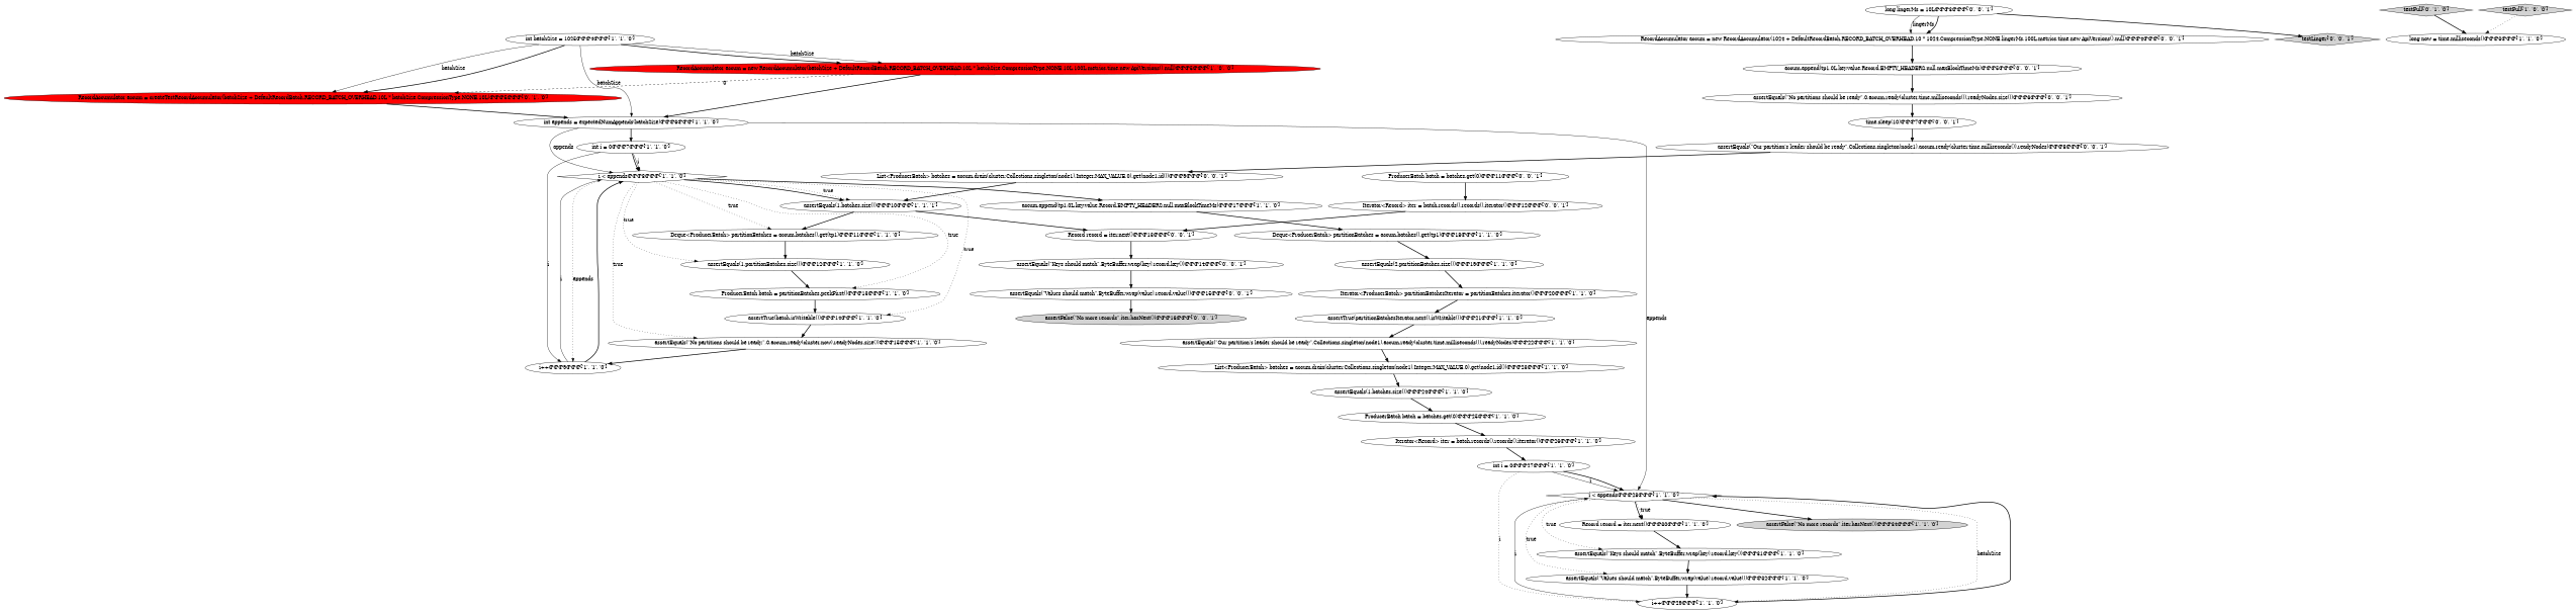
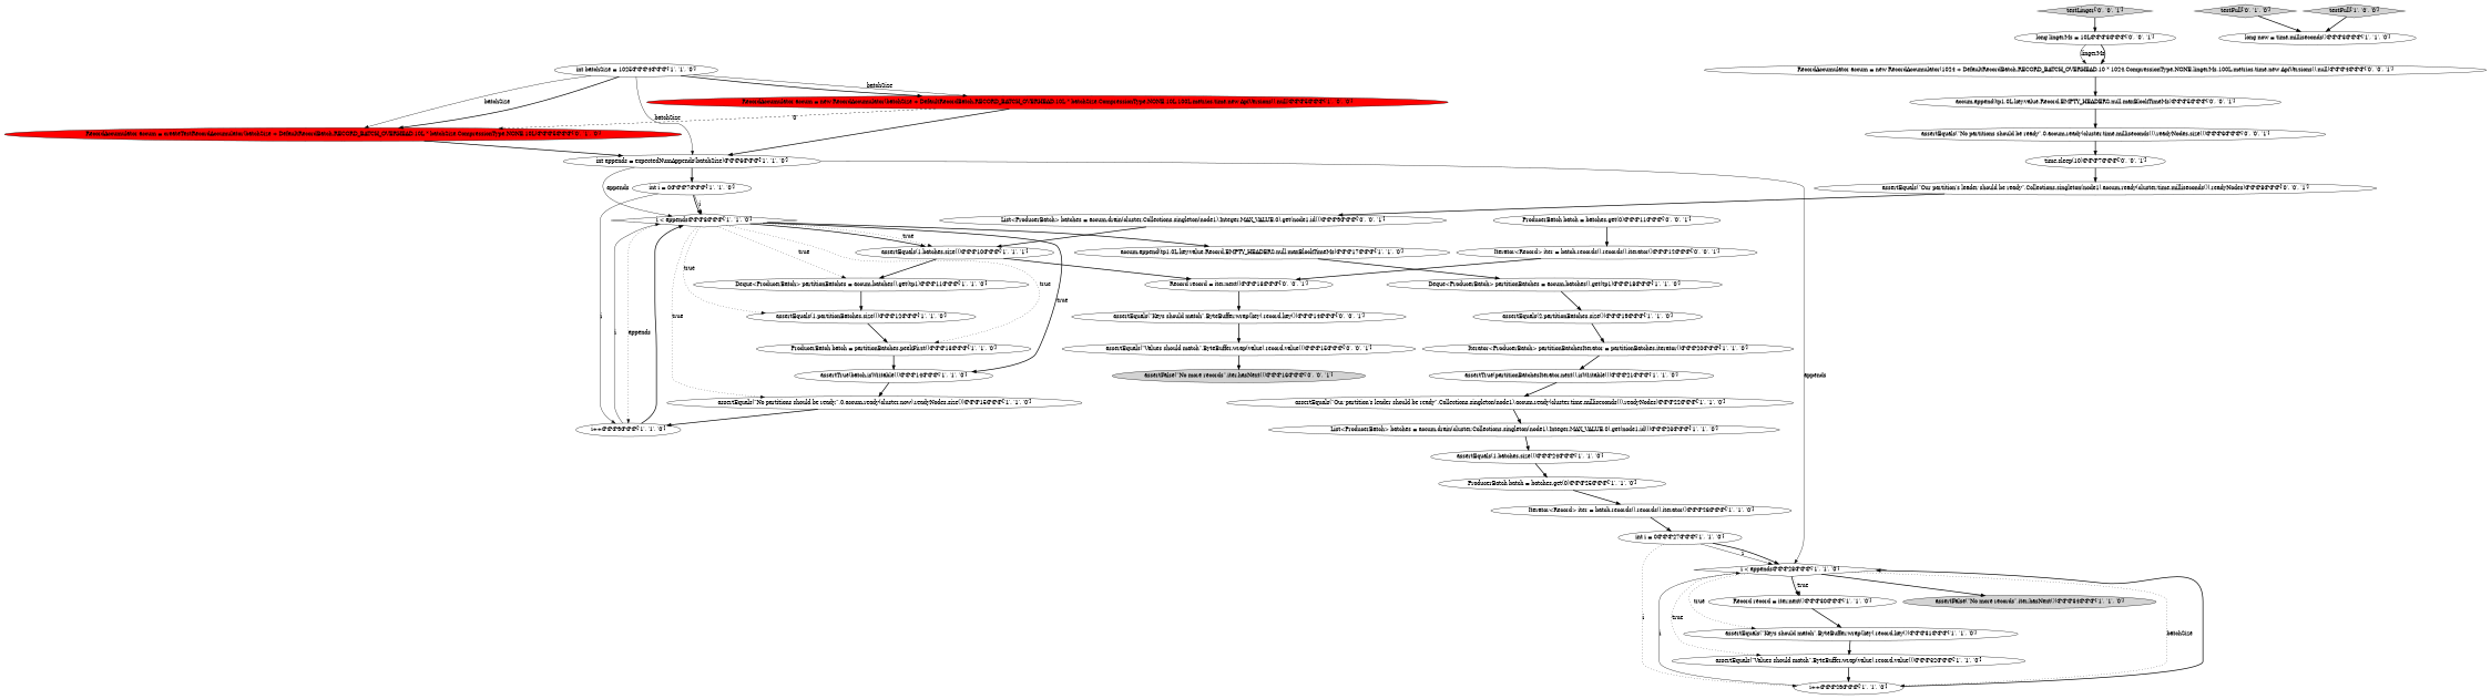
  digraph {
    node [fillcolor=white shape=ellipse style=filled]
    edge [style=bold]
    n1 [label="Iterator<ProducerBatch> partitionBatchesIterator = partitionBatches.iterator()@@@20@@@['1', '1', '0']"]
    n2 [label="assertTrue(partitionBatchesIterator.next().isWritable())@@@21@@@['1', '1', '0']"]
    n3 [label="assertEquals(\"Our partition's leader should be ready\",Collections.singleton(node1),accum.ready(cluster,time.milliseconds()).readyNodes)@@@22@@@['1', '1', '0']"]
    n4 [label="int i = 0@@@27@@@['1', '1', '0']"]
    n5 [label="i < appends@@@28@@@['1', '1', '0']" shape=diamond]
    n6 [label="i++@@@29@@@['1', '1', '0']"]
    n7 [label="assertEquals(\"Values should match\",ByteBuffer.wrap(value),record.value())@@@32@@@['1', '1', '0']"]
    n8 [fillcolor=lightgray label="assertFalse(\"No more records\",iter.hasNext())@@@34@@@['1', '1', '0']"]
    n9 [label="assertEquals(\"Keys should match\",ByteBuffer.wrap(key),record.key())@@@31@@@['1', '1', '0']"]
    n10 [label="Record record = iter.next()@@@30@@@['1', '1', '0']"]
    n11 [label="RecordAccumulator accum = new RecordAccumulator(1024 + DefaultRecordBatch.RECORD_BATCH_OVERHEAD,10 * 1024,CompressionType.NONE,lingerMs,100L,metrics,time,new ApiVersions(),null)@@@4@@@['0', '0', '1']"]
    n12 [label="accum.append(tp1,0L,key,value,Record.EMPTY_HEADERS,null,maxBlockTimeMs)@@@5@@@['0', '0', '1']"]
    n13 [label="assertEquals(\"No partitions should be ready\",0,accum.ready(cluster,time.milliseconds()).readyNodes.size())@@@6@@@['0', '0', '1']"]
    n14 [fillcolor=red label="RecordAccumulator accum = new RecordAccumulator(batchSize + DefaultRecordBatch.RECORD_BATCH_OVERHEAD,10L * batchSize,CompressionType.NONE,10L,100L,metrics,time,new ApiVersions(),null)@@@5@@@['1', '0', '0']"]
    n15 [fillcolor=red label="RecordAccumulator accum = createTestRecordAccumulator(batchSize + DefaultRecordBatch.RECORD_BATCH_OVERHEAD,10L * batchSize,CompressionType.NONE,10L)@@@5@@@['0', '1', '0']"]
    n16 [label="int appends = expectedNumAppends(batchSize)@@@6@@@['1', '1', '0']"]
    n17 [label="i < appends@@@8@@@['1', '1', '0']" shape=diamond]
    n18 [label="int i = 0@@@7@@@['1', '1', '0']"]
    n19 [label="Deque<ProducerBatch> partitionBatches = accum.batches().get(tp1)@@@11@@@['1', '1', '0']"]
    n20 [label="assertEquals(1,partitionBatches.size())@@@12@@@['1', '1', '0']"]
    n21 [label="ProducerBatch batch = partitionBatches.peekFirst()@@@13@@@['1', '1', '0']"]
    n22 [label="List<ProducerBatch> batches = accum.drain(cluster,Collections.singleton(node1),Integer.MAX_VALUE,0).get(node1.id())@@@23@@@['1', '1', '0']"]
    n23 [label="assertEquals(2,partitionBatches.size())@@@19@@@['1', '1', '0']"]
    n24 [label="Iterator<Record> iter = batch.records().records().iterator()@@@26@@@['1', '1', '0']"]
    n25 [label="assertEquals(\"Keys should match\",ByteBuffer.wrap(key),record.key())@@@14@@@['0', '0', '1']"]
    n26 [label="assertEquals(\"Values should match\",ByteBuffer.wrap(value),record.value())@@@15@@@['0', '0', '1']"]
    n27 [fillcolor=lightgray label="assertFalse(\"No more records\",iter.hasNext())@@@16@@@['0', '0', '1']"]
    n28 [label="int batchSize = 1025@@@4@@@['1', '1', '0']"]
    n29 [label="assertTrue(batch.isWritable())@@@14@@@['1', '1', '0']"]
    n30 [label="Iterator<Record> iter = batch.records().records().iterator()@@@12@@@['0', '0', '1']"]
    n31 [label="Record record = iter.next()@@@13@@@['0', '0', '1']"]
    n32 [label="assertEquals(1,batches.size())@@@10@@@['1', '1', '1']"]
    n33 [label="ProducerBatch batch = batches.get(0)@@@11@@@['0', '0', '1']"]
    n34 [fillcolor=lightgray label="testLinger['0', '0', '1']" shape=diamond]
    n35 [label="long lingerMs = 10L@@@3@@@['0', '0', '1']"]
    n36 [fillcolor=lightgray label="testFull['0', '1', '0']" shape=diamond]
    n37 [label="long now = time.milliseconds()@@@3@@@['1', '1', '0']"]
    n38 [label="i++@@@9@@@['1', '1', '0']"]
    n39 [label="assertEquals(\"No partitions should be ready.\",0,accum.ready(cluster,now).readyNodes.size())@@@15@@@['1', '1', '0']"]
    n40 [label="accum.append(tp1,0L,key,value,Record.EMPTY_HEADERS,null,maxBlockTimeMs)@@@17@@@['1', '1', '0']"]
    n41 [label="assertEquals(\"Our partition's leader should be ready\",Collections.singleton(node1),accum.ready(cluster,time.milliseconds()).readyNodes)@@@8@@@['0', '0', '1']"]
    n42 [label="List<ProducerBatch> batches = accum.drain(cluster,Collections.singleton(node1),Integer.MAX_VALUE,0).get(node1.id())@@@9@@@['0', '0', '1']"]
    n43 [label="time.sleep(10)@@@7@@@['0', '0', '1']"]
    n44 [label="ProducerBatch batch = batches.get(0)@@@25@@@['1', '1', '0']"]
    n45 [label="Deque<ProducerBatch> partitionBatches = accum.batches().get(tp1)@@@18@@@['1', '1', '0']"]
    n46 [label="assertEquals(1,batches.size())@@@24@@@['1', '1', '0']"]
    n47 [fillcolor=lightgray label="testFull['1', '0', '0']" shape=diamond]
    n1 -> n2
    n2 -> n3
    n3 -> n22
    n4 -> n5 [label=i style=solid]
    n4 -> n5
    n4 -> n6 [label=i style=dotted]
    n5 -> n6 [label=batchSize style=dotted]
    n5 -> n7 [label=true style=dotted]
    n5 -> n8
    n5 -> n9 [label=true style=dotted]
    n5 -> n10
    n5 -> n10 [label=true style=dotted]
    n6 -> n5
    n6 -> n5 [label=i style=solid]
    n7 -> n6
    n9 -> n7
    n10 -> n9
    n11 -> n12
    n12 -> n13
    n13 -> n43
    n14 -> n15 [label=0 style=dashed]
    n14 -> n16
    n15 -> n16
    n16 -> n5 [label=appends style=solid]
    n16 -> n17 [label=appends style=solid]
    n16 -> n18
    n17 -> n19 [label=true style=dotted]
    n17 -> n20 [label=true style=dotted]
    n17 -> n21 [label=true style=dotted]
-   n17 -> n29 [label=true style=dotted]
+   n17 -> n29 [label=true]
    n17 -> n32
    n17 -> n32 [label=true style=dotted]
    n17 -> n38 [label=appends style=dotted]
    n17 -> n39 [label=true style=dotted]
    n17 -> n40
    n18 -> n17 [label=i style=solid]
    n18 -> n17
    n18 -> n38 [label=i style=solid]
    n19 -> n20
    n20 -> n21
    n21 -> n29
    n22 -> n46
    n23 -> n1
    n24 -> n4
    n25 -> n26
    n26 -> n27
    n28 -> n14 [label=batchSize style=solid]
    n28 -> n14
    n28 -> n15 [label=batchSize style=solid]
    n28 -> n15
    n28 -> n16 [label=batchSize style=solid]
    n29 -> n39
    n30 -> n31
    n31 -> n25
    n32 -> n19
    n32 -> n31
    n33 -> n30
-   n35 -> n34
+   n34 -> n35
    n35 -> n11 [label=lingerMs style=solid]
    n35 -> n11
    n36 -> n37
    n38 -> n17
    n38 -> n17 [label=i style=solid]
    n39 -> n38
    n40 -> n45
    n41 -> n42
    n42 -> n32
    n43 -> n41
    n44 -> n24
    n45 -> n23
    n46 -> n44
-   n47 -> n37 [style=dotted]
+   n47 -> n37
  }
